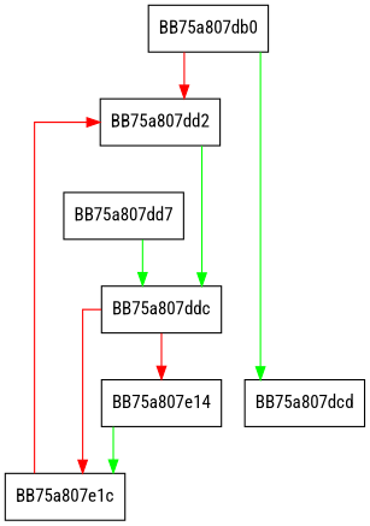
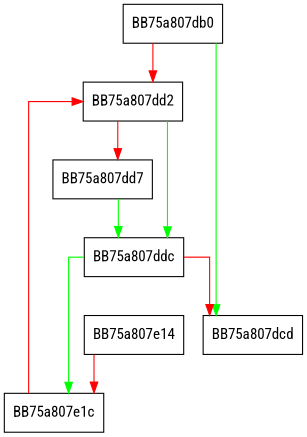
  digraph {
    fontname="Roboto Condensed"
    splines=ortho
    node [fontname="Roboto Condensed" shape=box]
    edge [color=red fontname="Roboto Condensed"]
    BB75a807db0
    BB75a807dd2
    BB75a807dcd
    BB75a807ddc
    BB75a807dd7
    BB75a807e1c
    BB75a807e14
    BB75a807db0 -> BB75a807dd2
    BB75a807db0 -> BB75a807dcd [color=green]
    BB75a807dd2 -> BB75a807ddc [color=green]
-   BB75a807ddc -> BB75a807e1c
-   BB75a807ddc -> BB75a807e14
+   BB75a807dd2 -> BB75a807dd7
+   BB75a807ddc -> BB75a807e1c [color=green]
+   BB75a807ddc -> BB75a807dcd
    BB75a807dd7 -> BB75a807ddc [color=green]
    BB75a807e1c -> BB75a807dd2
-   BB75a807e14 -> BB75a807e1c [color=green]
+   BB75a807e14 -> BB75a807e1c
  }
